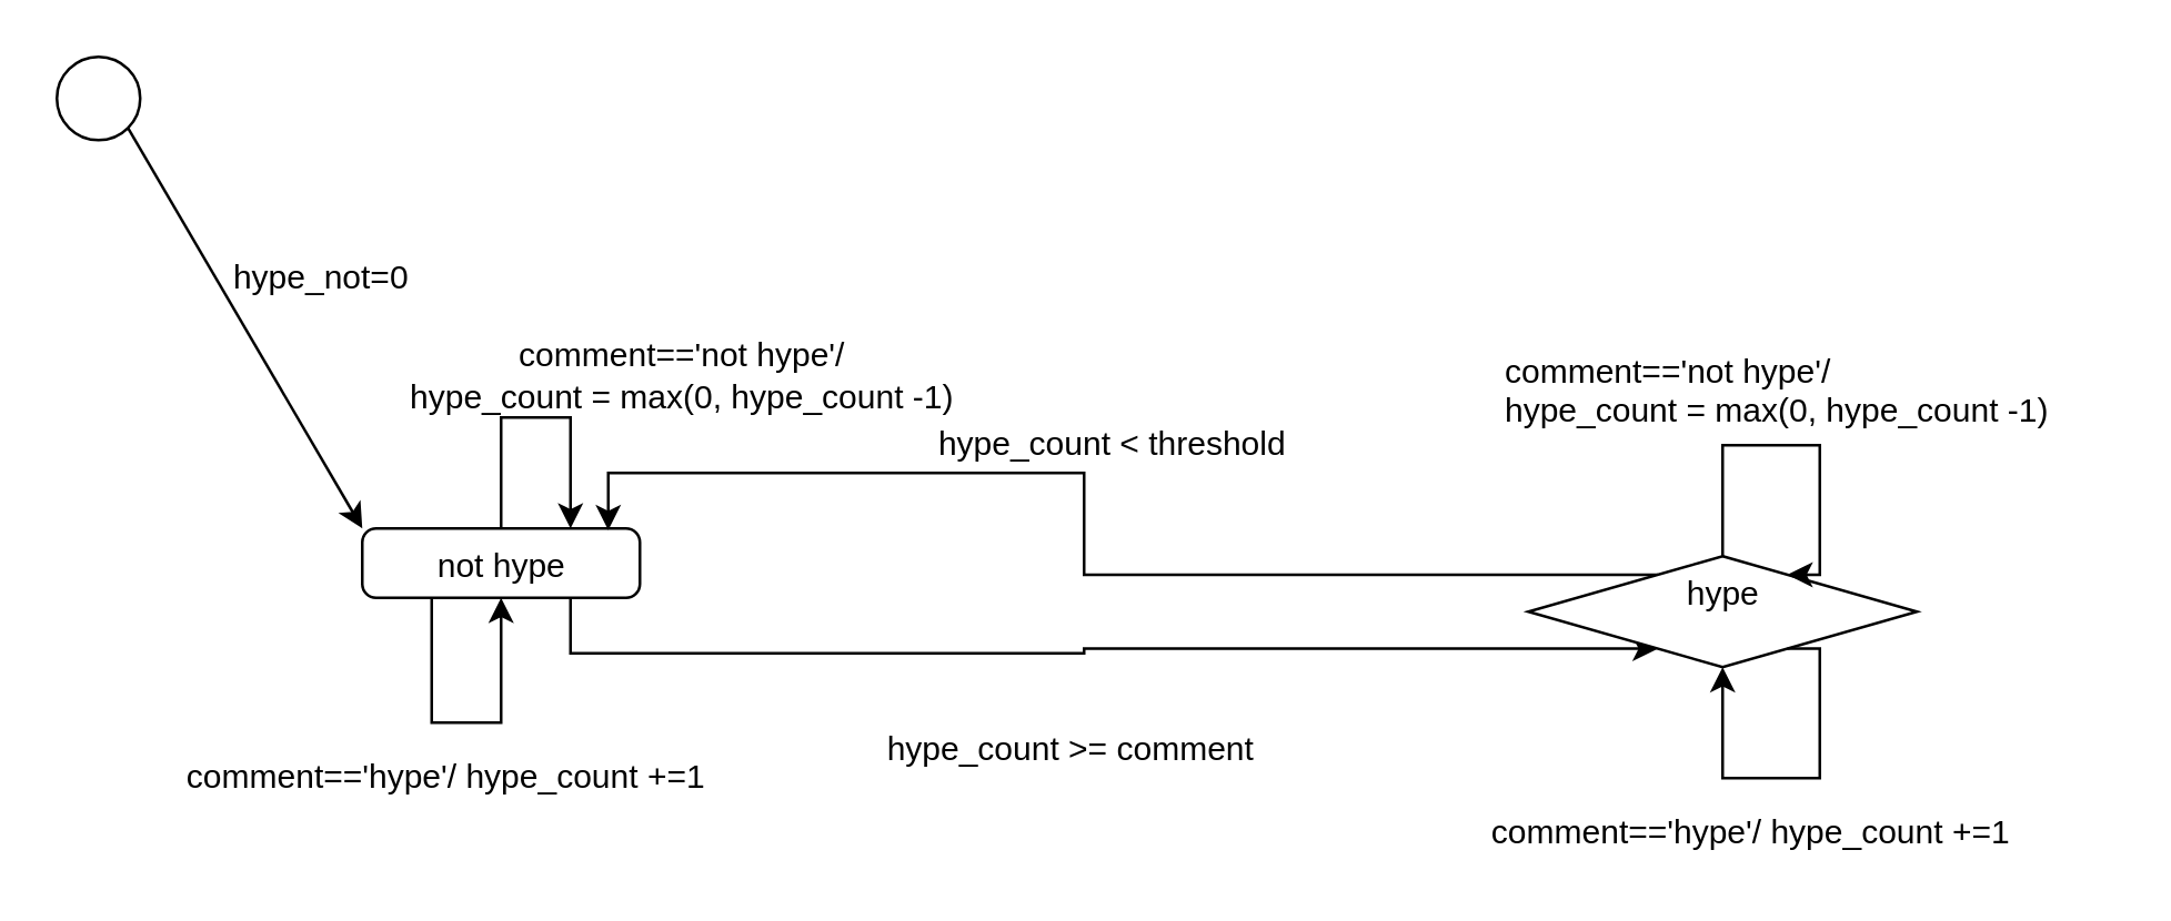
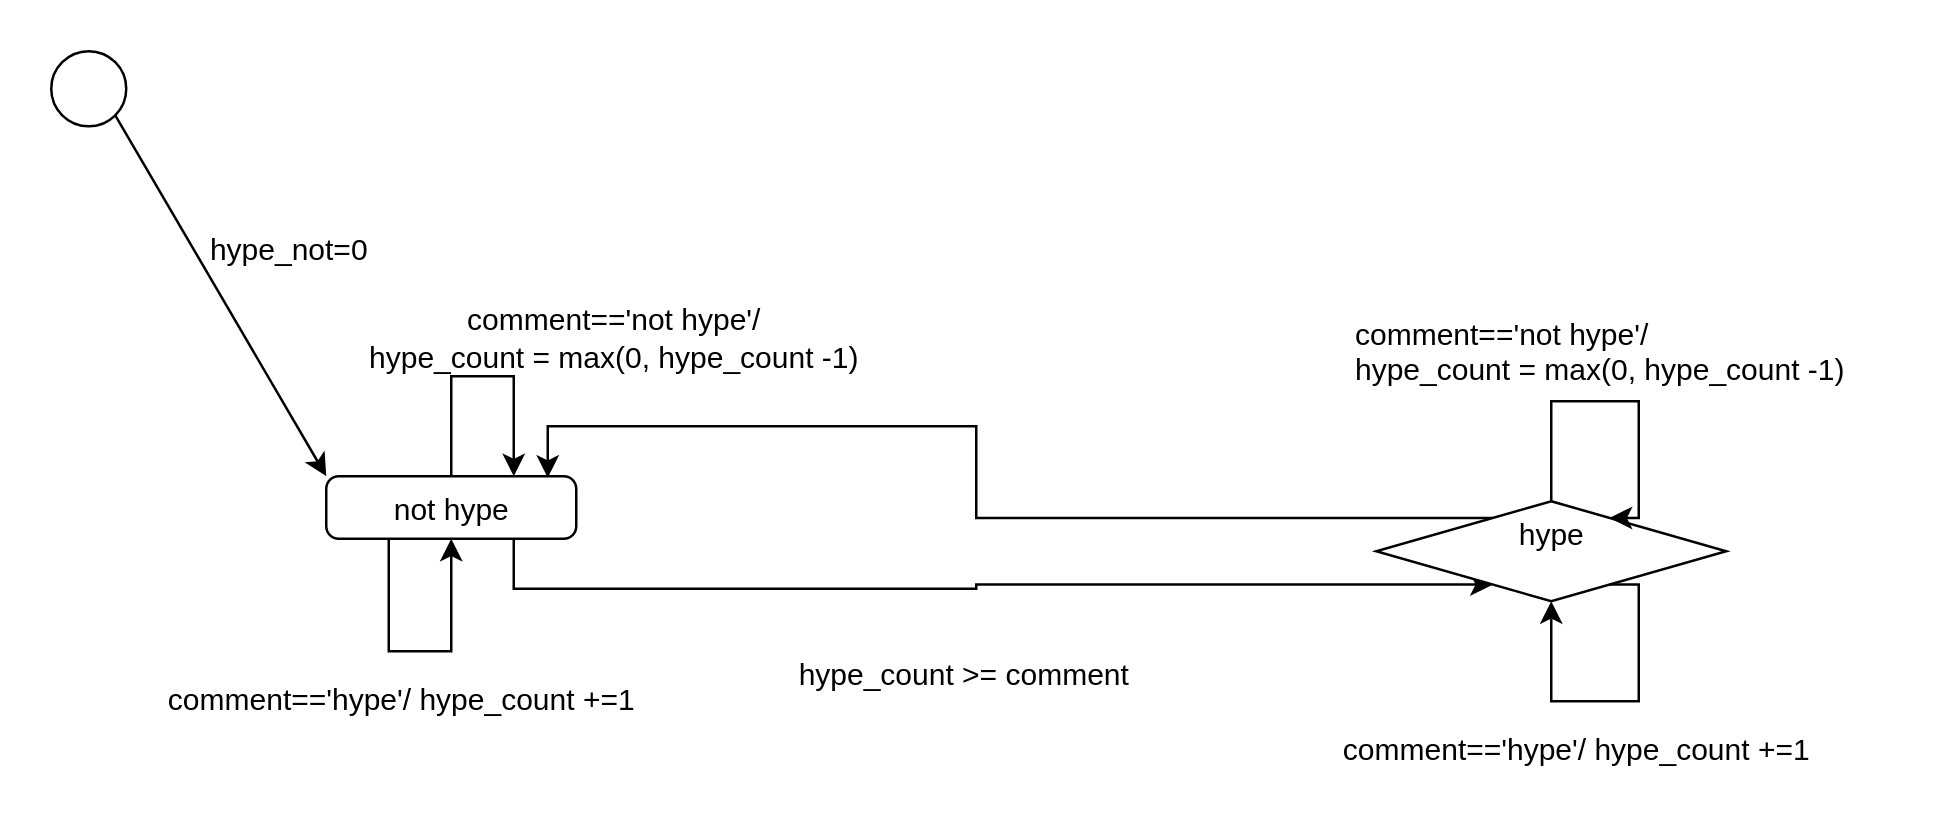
  <mxCell id="0" />
  <mxCell id="1" parent="0" />
  <mxCell id="2" style="edgeStyle=orthogonalEdgeStyle;rounded=0;orthogonalLoop=1;jettySize=auto;html=1;exitX=0.75;exitY=1;exitDx=0;exitDy=0;entryX=0.25;entryY=1;entryDx=0;entryDy=0;" edge="1" parent="1" source="3" target="12"><mxGeometry relative="1" as="geometry" /></mxCell>
  <mxCell id="3" value="not hype" style="html=1;align=center;verticalAlign=top;rounded=1;absoluteArcSize=1;arcSize=10;dashed=0;" vertex="1" parent="1"><mxGeometry x="130" y="190" width="100" height="25" as="geometry" /></mxCell>
  <mxCell id="4" value="" style="ellipse;fillColor=#ffffff;strokeColor=#000000;" vertex="1" parent="1"><mxGeometry x="20" y="20" width="30" height="30" as="geometry" /></mxCell>
  <mxCell id="5" value="" style="endArrow=classic;html=1;exitX=1;exitY=1;exitDx=0;exitDy=0;entryX=0;entryY=0;entryDx=0;entryDy=0;" edge="1" parent="1" source="4" target="3"><mxGeometry width="50" height="50" relative="1" as="geometry"><mxPoint x="380" y="430" as="sourcePoint" /><mxPoint x="430" y="380" as="targetPoint" /></mxGeometry></mxCell>
  <mxCell id="6" value="hype_not=0" style="text;html=1;align=center;verticalAlign=middle;resizable=0;points=[];autosize=1;" vertex="1" parent="1"><mxGeometry x="70" y="90" width="90" height="20" as="geometry" /></mxCell>
  <mxCell id="7" value="comment=='hype'/ hype_count +=1" style="text;html=1;align=center;verticalAlign=middle;resizable=0;points=[];autosize=1;" vertex="1" parent="1"><mxGeometry x="60" y="270" width="200" height="20" as="geometry" /></mxCell>
  <mxCell id="8" style="edgeStyle=orthogonalEdgeStyle;rounded=0;orthogonalLoop=1;jettySize=auto;html=1;exitX=0.5;exitY=0;exitDx=0;exitDy=0;entryX=0.75;entryY=0;entryDx=0;entryDy=0;" edge="1" parent="1" source="3" target="3"><mxGeometry relative="1" as="geometry"><Array as="points"><mxPoint x="200" y="150" /><mxPoint x="235" y="150" /></Array></mxGeometry></mxCell>
  <mxCell id="9" style="edgeStyle=orthogonalEdgeStyle;rounded=0;orthogonalLoop=1;jettySize=auto;html=1;exitX=0.25;exitY=1;exitDx=0;exitDy=0;entryX=0.5;entryY=1;entryDx=0;entryDy=0;" edge="1" parent="1" source="3" target="3"><mxGeometry relative="1" as="geometry"><Array as="points"><mxPoint x="165" y="260" /><mxPoint x="200" y="260" /></Array></mxGeometry></mxCell>
  <mxCell id="10" value="&lt;div&gt;comment=='not hype'/ &lt;br&gt;&lt;/div&gt;&lt;div&gt;hype_count = max(0, hype_count -1)&lt;/div&gt;" style="text;html=1;align=center;verticalAlign=middle;resizable=0;points=[];autosize=1;" vertex="1" parent="1"><mxGeometry x="140" y="120" width="210" height="30" as="geometry" /></mxCell>
  <mxCell id="11" style="edgeStyle=orthogonalEdgeStyle;rounded=0;orthogonalLoop=1;jettySize=auto;html=1;exitX=0.25;exitY=0;exitDx=0;exitDy=0;entryX=0.886;entryY=0.025;entryDx=0;entryDy=0;entryPerimeter=0;" edge="1" parent="1" source="12" target="3"><mxGeometry relative="1" as="geometry" /></mxCell>
  <mxCell id="12" value="hype" style="rhombus;html=1;align=center;verticalAlign=top;absoluteArcSize=1;arcSize=10;dashed=0;" vertex="1" parent="1"><mxGeometry x="550" y="200" width="140" height="40" as="geometry" /></mxCell>
  <mxCell id="13" value="hype_count &amp;gt;= comment" style="text;html=1;align=center;verticalAlign=middle;resizable=0;points=[];autosize=1;" vertex="1" parent="1"><mxGeometry x="310" y="260" width="150" height="20" as="geometry" /></mxCell>
- <mxCell id="14" value="hype_count &amp;lt; threshold" style="text;html=1;align=center;verticalAlign=middle;resizable=0;points=[];autosize=1;" vertex="1" parent="1"><mxGeometry x="330" y="150" width="140" height="20" as="geometry" /></mxCell>
  <mxCell id="15" style="edgeStyle=orthogonalEdgeStyle;rounded=0;orthogonalLoop=1;jettySize=auto;html=1;exitX=0.5;exitY=0;exitDx=0;exitDy=0;entryX=0.75;entryY=0;entryDx=0;entryDy=0;" edge="1" parent="1" source="12" target="12"><mxGeometry relative="1" as="geometry"><Array as="points"><mxPoint x="620" y="160" /><mxPoint x="655" y="160" /></Array></mxGeometry></mxCell>
  <mxCell id="16" value="&lt;div&gt;comment=='not hype'/ &lt;br&gt;&lt;/div&gt;&lt;div&gt;hype_count = max(0, hype_count -1)&lt;/div&gt;" style="text;whiteSpace=wrap;html=1;" vertex="1" parent="1"><mxGeometry x="540" y="120" width="220" height="40" as="geometry" /></mxCell>
  <mxCell id="17" style="edgeStyle=orthogonalEdgeStyle;rounded=0;orthogonalLoop=1;jettySize=auto;html=1;exitX=0.75;exitY=1;exitDx=0;exitDy=0;entryX=0.5;entryY=1;entryDx=0;entryDy=0;" edge="1" parent="1" source="12" target="12"><mxGeometry relative="1" as="geometry"><Array as="points"><mxPoint x="655" y="280" /><mxPoint x="620" y="280" /></Array></mxGeometry></mxCell>
  <mxCell id="18" value="comment=='hype'/ hype_count +=1" style="text;html=1;align=center;verticalAlign=middle;resizable=0;points=[];autosize=1;" vertex="1" parent="1"><mxGeometry x="530" y="290" width="200" height="20" as="geometry" /></mxCell>
